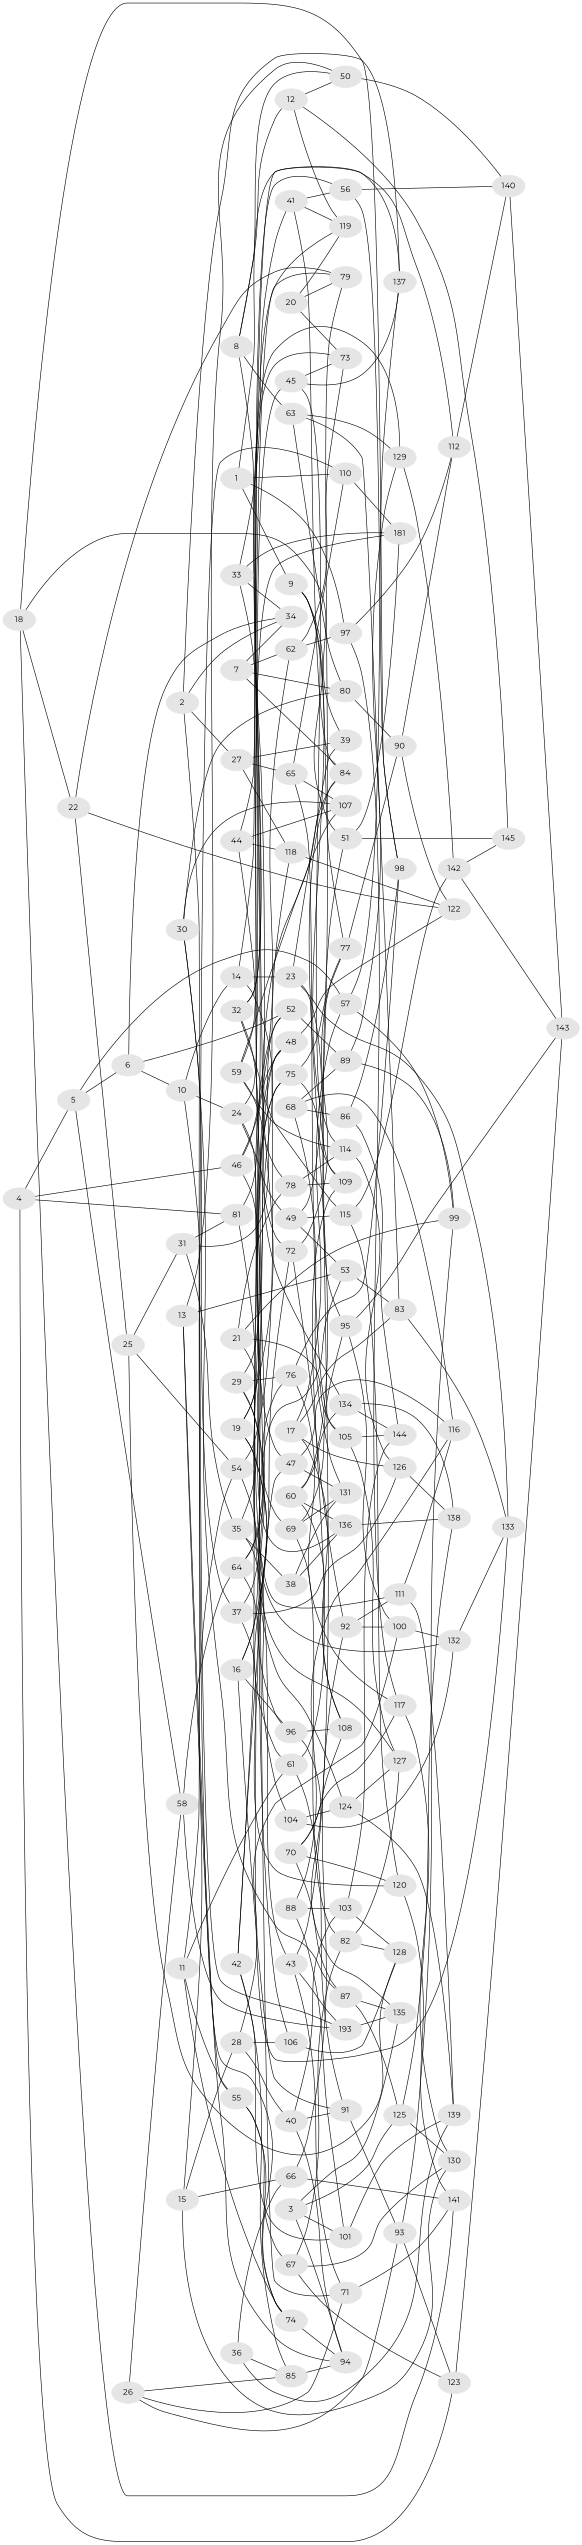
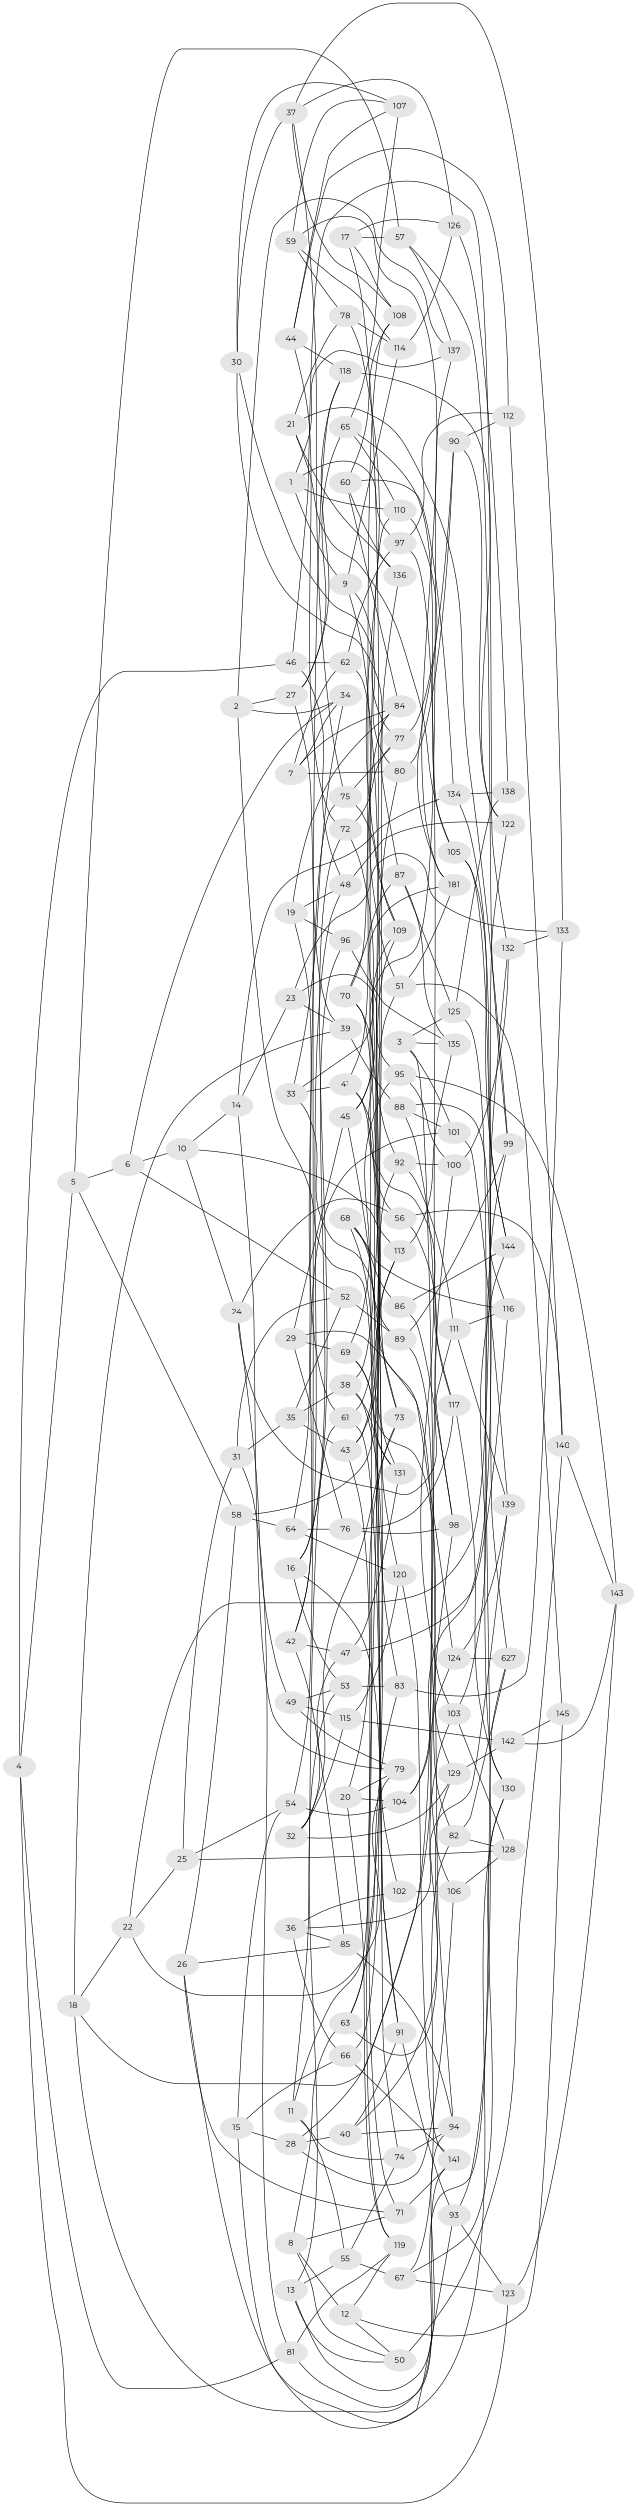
  graph {
    fontname=Montserrat
    rankdir=LR
    node [color=gray90 fontname=Montserrat style=filled]
    edge [fontname=Montserrat]
    1
    9
    97
    110
    137
    51
    77
    114
    112
    117
    n11 [label=181]
    2
    27
    34
    74
    39
    65
    118
    94
    3
    101
    125
    135
    139
    130
    138
    4
    5
    46
    81
    123
    6
    57
    58
    62
    48
    132
    119
-   127
+   127 [label=627]
    143
    10
    52
    99
-   113 [label=193]
+   113
    64
    14
    24
    89
    7
    80
    84
    73
    90
    8
    12
    50
    63
    71
    145
    140
    83
    129
    141
    126
    23
    79
    134
    49
    56
    111
    11
    55
    61
    67
    91
    109
    13
    53
    95
    133
    144
    15
    28
    54
    66
    40
    100
    106
    104
    92
    16
    72
    96
    93
    108
    17
    18
    22
    98
    25
    122
    88
    19
    20
    124
    21
    78
    105
    136
    31
    128
    115
    116
    35
    26
    85
    107
    103
    29
    45
    69
    76
    131
    82
    30
    37
    87
    75
    38
    43
    32
    47
    120
    142
    33
    41
+   102
    36
    42
    44
    59
    60
    68
    86
    70
    1 -- 9
    1 -- 97
    1 -- 110
    1 -- 137
    9 -- 51
    9 -- 77
    9 -- 114
    97 -- 112
    97 -- 117
    110 -- n11
    51 -- n11
    51 -- 145
    77 -- 90
    114 -- 126
    112 -- 140
    117 -- 130
    2 -- 137
    2 -- 27
    2 -- 34
    2 -- 74
    27 -- 39
    27 -- 65
    27 -- 118
    74 -- 94
+   39 -- 88
    65 -- 110
    65 -- 105
    65 -- 107
    118 -- 122
    3 -- 94
    3 -- 101
    3 -- 125
    3 -- 135
    101 -- 139
    125 -- 130
    125 -- 138
    4 -- 5
    4 -- 46
    4 -- 81
    4 -- 123
    5 -- 6
    5 -- 57
    5 -- 58
    46 -- 62
    46 -- 48
    46 -- 132
    81 -- 119
    81 -- 127
    123 -- 143
    6 -- 34
    6 -- 10
    6 -- 52
    57 -- 137
    57 -- 99
    58 -- 113
    58 -- 64
    62 -- 97
    62 -- 73
    48 -- 122
    132 -- 133
    10 -- 113
    10 -- 14
    10 -- 24
    52 -- 89
    113 -- 135
    64 -- 76
    64 -- 75
    64 -- 120
    14 -- 23
    14 -- 79
    14 -- 134
    24 -- 49
    24 -- 56
    24 -- 111
    89 -- 99
    89 -- 129
    7 -- 34
    7 -- 62
    7 -- 80
    7 -- 84
    80 -- 90
    90 -- 112
    90 -- 122
    8 -- 12
    8 -- 50
    8 -- 63
    8 -- 71
    12 -- 119
    12 -- 50
    12 -- 145
    50 -- 140
    63 -- 80
    63 -- 83
    63 -- 129
    71 -- 141
    140 -- 143
    83 -- 133
    129 -- 142
    126 -- 138
    23 -- 39
    23 -- 95
    23 -- 133
    134 -- 138
    134 -- 144
    49 -- 79
    49 -- 53
    49 -- 115
    56 -- 140
    56 -- 98
    111 -- 139
    111 -- 116
    11 -- 110
    11 -- 74
    11 -- 55
    11 -- 61
    55 -- 74
    55 -- 67
    61 -- 91
    61 -- 109
    67 -- 130
    67 -- 123
    67 -- 82
    91 -- 93
    13 -- 94
    13 -- 50
    13 -- 55
    13 -- 53
    53 -- 83
    95 -- 143
    95 -- 100
    15 -- 130
    15 -- 28
    15 -- 54
    15 -- 66
    28 -- 40
    28 -- 100
    28 -- 106
    54 -- 118
    54 -- 104
    66 -- 141
    66 -- 92
    40 -- 94
    40 -- 91
    40 -- 103
    100 -- 132
    106 -- 128
    104 -- 132
    104 -- 124
    92 -- 111
    92 -- 100
    16 -- 91
    16 -- 53
    16 -- 72
    16 -- 96
    72 -- 77
    72 -- 92
    96 -- 135
-   96 -- 108
+   37 -- 108
    93 -- 123
    93 -- 99
    17 -- 57
    17 -- 83
    17 -- 126
    17 -- 108
    18 -- 39
    18 -- 141
    18 -- 22
    18 -- 98
    22 -- 79
    22 -- 25
    22 -- 122
    25 -- 54
    25 -- 31
    25 -- 128
    88 -- 101
    88 -- 116
    88 -- 103
    19 -- 48
    19 -- 84
    19 -- 61
    19 -- 96
    20 -- 119
    20 -- 73
    20 -- 79
+   20 -- 104
    124 -- 139
    124 -- 127
    21 -- 99
    21 -- 78
    21 -- 105
    21 -- 136
    78 -- 114
    78 -- 109
    105 -- 127
    105 -- 144
-   136 -- 138
    31 -- 81
    31 -- 52
    31 -- 35
    115 -- 120
    115 -- 142
    35 -- 52
    35 -- 38
    35 -- 43
    26 -- 58
    26 -- 71
    26 -- 93
    26 -- 85
    85 -- 94
    103 -- 144
    103 -- 128
    29 -- 124
    29 -- 45
    29 -- 69
    29 -- 76
    45 -- 137
    45 -- 73
    45 -- 109
    69 -- 95
    69 -- 131
    69 -- 82
    76 -- 117
    76 -- 98
    82 -- 127
    82 -- 128
    30 -- 80
    30 -- 107
    30 -- 37
    30 -- 87
    37 -- 126
    37 -- 133
    37 -- 75
    87 -- 125
    87 -- 135
    75 -- 77
    75 -- 109
    38 -- 136
    38 -- 131
+   38 -- 102
    43 -- 51
    43 -- 113
    43 -- 71
    32 -- 73
    32 -- 129
    32 -- 115
    32 -- 47
    47 -- 116
    47 -- 131
    120 -- 141
    142 -- 143
    142 -- 145
    33 -- n11
    33 -- 34
    33 -- 106
    33 -- 41
    41 -- 119
    41 -- 84
    41 -- 56
+   102 -- 106
    36 -- 139
    36 -- 66
    36 -- 85
+   36 -- 102
    42 -- 101
    42 -- 48
    42 -- 85
    42 -- 47
    44 -- 112
    44 -- 118
    44 -- 72
    44 -- 107
    59 -- 114
    59 -- n11
    59 -- 78
    59 -- 107
    60 -- 84
    60 -- 134
    60 -- 108
    60 -- 136
    68 -- 89
    68 -- 116
    68 -- 131
    68 -- 86
    86 -- 144
    86 -- 98
    70 -- 117
    70 -- 108
    70 -- 87
    70 -- 120
  }
